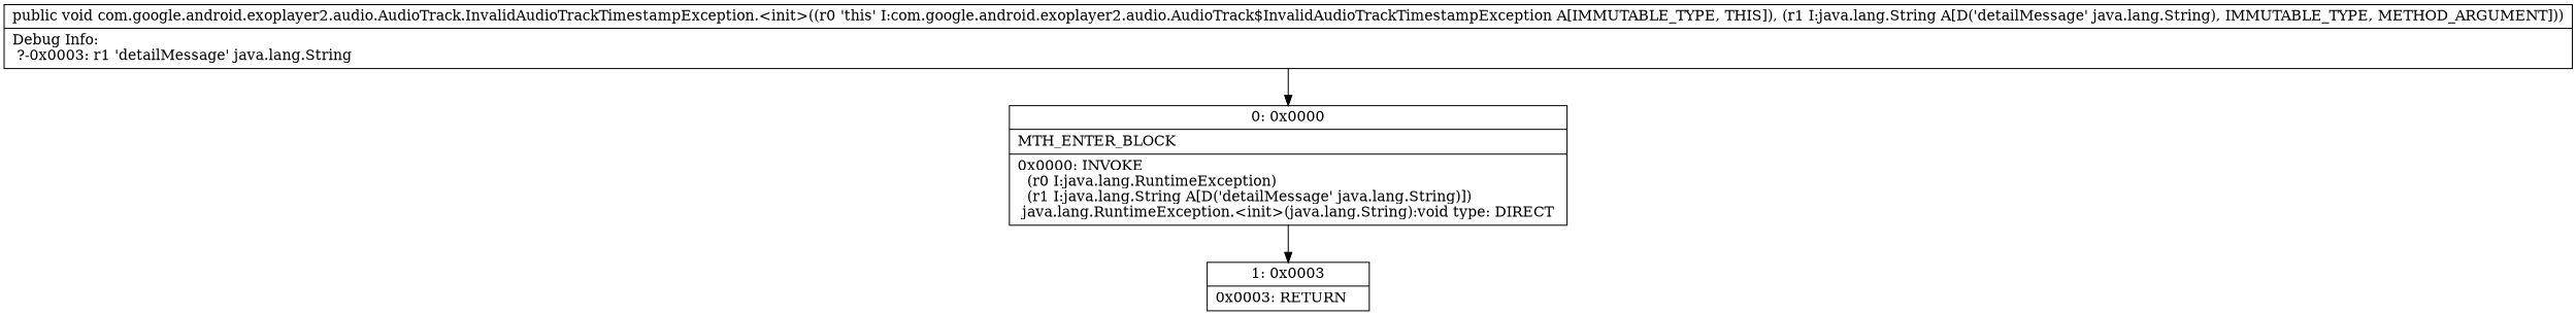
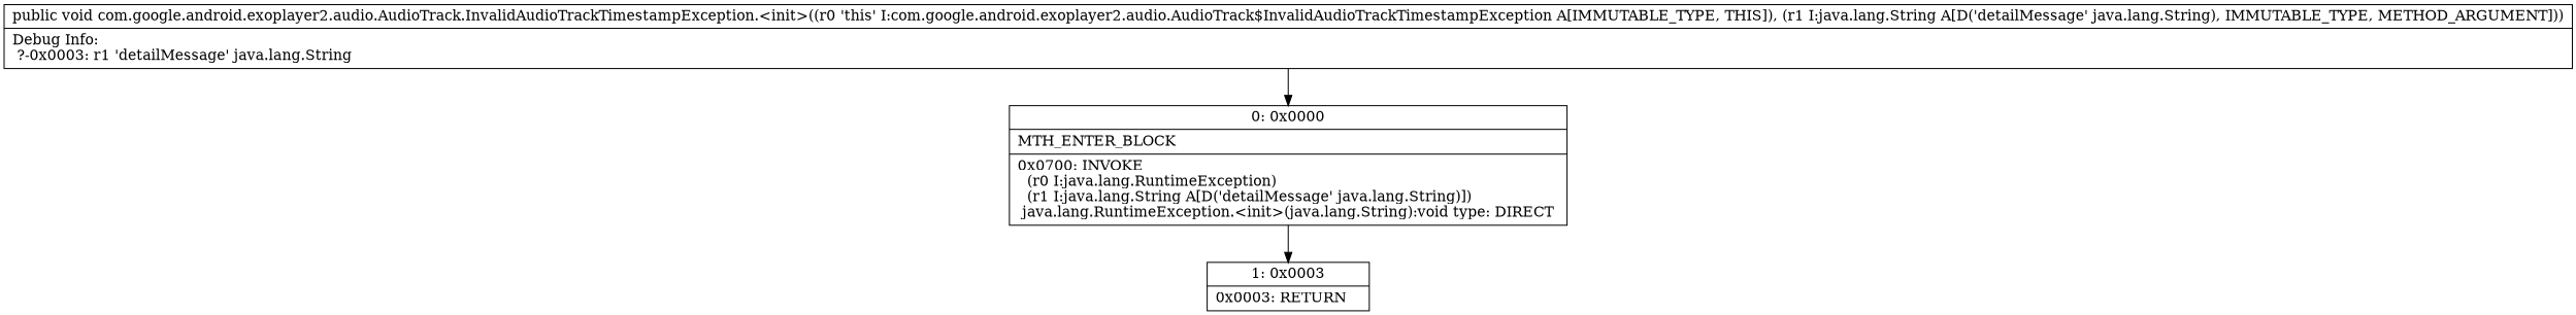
  digraph {
    node [shape=record]
-   n1 [label="{0\:\ 0x0000|MTH_ENTER_BLOCK\l|0x0000: INVOKE  \l  (r0 I:java.lang.RuntimeException)\l  (r1 I:java.lang.String A[D('detailMessage' java.lang.String)])\l java.lang.RuntimeException.\<init\>(java.lang.String):void type: DIRECT \l}"]
+   n1 [label="{0\:\ 0x0000|MTH_ENTER_BLOCK\l|0x0700: INVOKE  \l  (r0 I:java.lang.RuntimeException)\l  (r1 I:java.lang.String A[D('detailMessage' java.lang.String)])\l java.lang.RuntimeException.\<init\>(java.lang.String):void type: DIRECT \l}"]
    n2 [label="{1\:\ 0x0003|0x0003: RETURN   \l}"]
    n3 [label="{public void com.google.android.exoplayer2.audio.AudioTrack.InvalidAudioTrackTimestampException.\<init\>((r0 'this' I:com.google.android.exoplayer2.audio.AudioTrack$InvalidAudioTrackTimestampException A[IMMUTABLE_TYPE, THIS]), (r1 I:java.lang.String A[D('detailMessage' java.lang.String), IMMUTABLE_TYPE, METHOD_ARGUMENT]))  | Debug Info:\l  ?\-0x0003: r1 'detailMessage' java.lang.String\l}"]
    n1 -> n2
    n3 -> n1
  }
